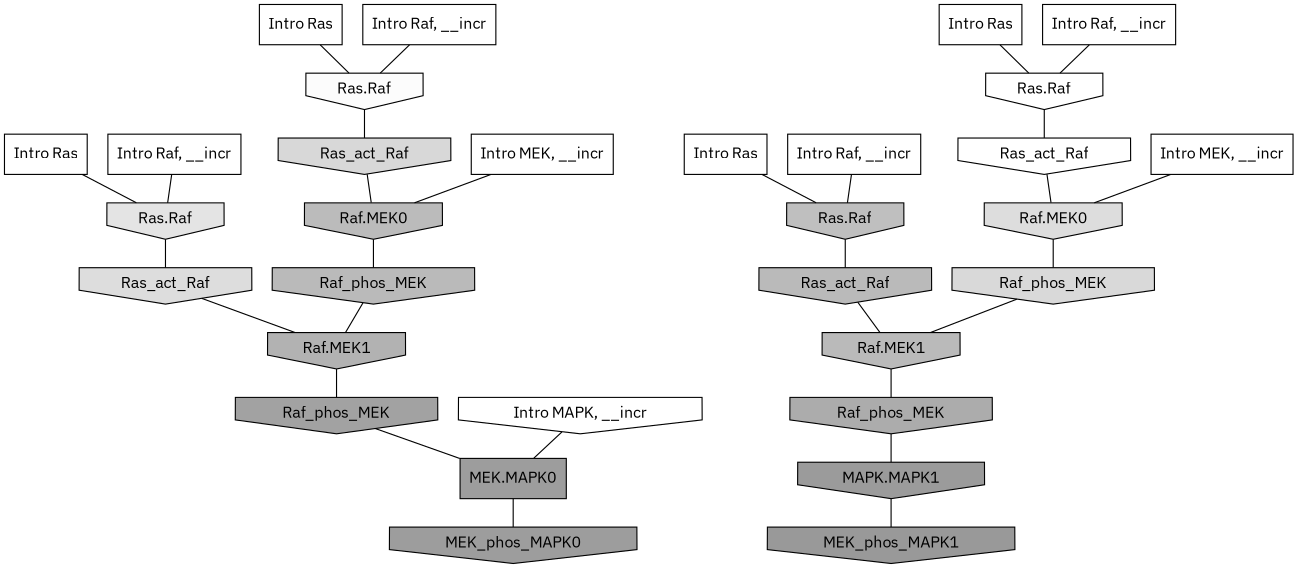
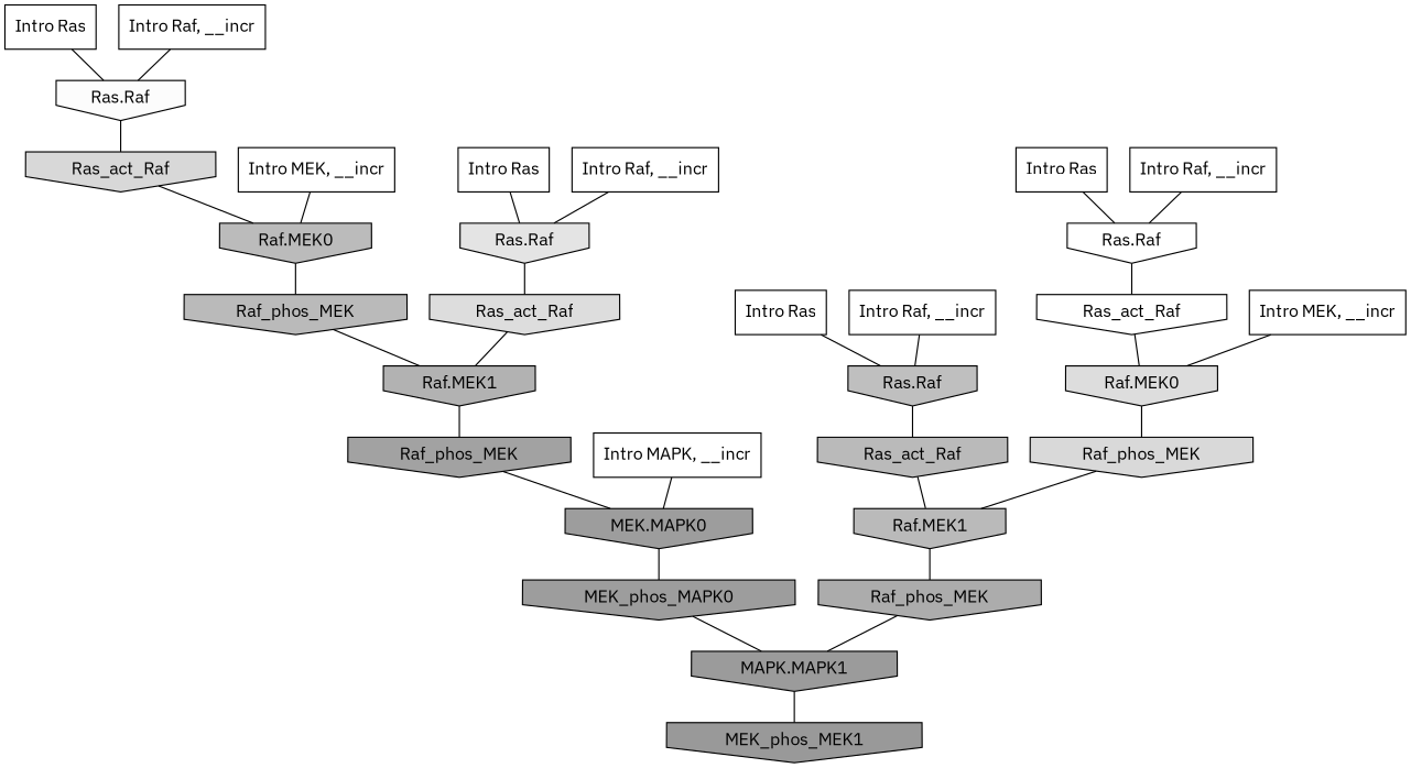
  digraph {
    fontname="IBM Plex Sans"
    rankdir=TB
    ranksep=0.30
    node [fillcolor="0.000 0.000 1.000" fontname="IBM Plex Sans" shape=invhouse style=filled]
    edge [color="0.000 0.000 0.000" dir=none fontname="IBM Plex Sans"]
    n1 [label="Intro Ras" shape=rectangle]
    n2 [fillcolor="0.000 0.000 0.892" label="Ras.Raf"]
    n3 [fillcolor="0.000 0.000 0.864" label=Ras_act_Raf]
    n4 [label="Intro Ras" shape=rectangle]
    n5 [fillcolor="0.000 0.000 0.747" label="Ras.Raf"]
    n6 [fillcolor="0.000 0.000 0.728" label=Ras_act_Raf]
    n7 [label="Intro Ras" shape=rectangle]
    n8 [fillcolor="0.000 0.000 0.987" label="Ras.Raf"]
    n9 [fillcolor="0.000 0.000 0.846" label=Ras_act_Raf]
    n10 [label="Intro Ras" shape=rectangle]
    n11 [label="Ras.Raf"]
    n12 [label=Ras_act_Raf]
    n13 [label="Intro Raf, __incr" shape=rectangle]
    n14 [label="Intro Raf, __incr" shape=rectangle]
    n15 [label="Intro Raf, __incr" shape=rectangle]
    n16 [label="Intro Raf, __incr" shape=rectangle]
    n17 [label="Intro MEK, __incr" shape=rectangle]
    n18 [fillcolor="0.000 0.000 0.733" label="Raf.MEK0"]
    n19 [fillcolor="0.000 0.000 0.729" label=Raf_phos_MEK]
    n20 [label="Intro MEK, __incr" shape=rectangle]
    n21 [fillcolor="0.000 0.000 0.867" label="Raf.MEK0"]
    n22 [fillcolor="0.000 0.000 0.850" label=Raf_phos_MEK]
-   n23 [label="Intro MAPK, __incr"]
-   n24 [fillcolor="0.000 0.000 0.616" label="MEK.MAPK0" shape=box]
+   n23 [label="Intro MAPK, __incr" shape=rectangle]
+   n24 [fillcolor="0.000 0.000 0.616" label="MEK.MAPK0"]
    n25 [fillcolor="0.000 0.000 0.615" label=MEK_phos_MAPK0]
    n26 [fillcolor="0.000 0.000 0.697" label="Raf.MEK1"]
    n27 [fillcolor="0.000 0.000 0.728" label="Raf.MEK1"]
    n28 [fillcolor="0.000 0.000 0.635" label=Raf_phos_MEK]
    n29 [fillcolor="0.000 0.000 0.672" label=Raf_phos_MEK]
    n30 [fillcolor="0.000 0.000 0.606" label="MAPK.MAPK1"]
-   n31 [fillcolor="0.000 0.000 0.600" label=MEK_phos_MAPK1]
+   n31 [fillcolor="0.000 0.000 0.600" label=MEK_phos_MEK1]
    n1 -> n2
    n2 -> n3
    n3 -> n26
    n4 -> n5
    n5 -> n6
    n6 -> n27
    n7 -> n8
    n8 -> n9
    n9 -> n18
    n10 -> n11
    n11 -> n12
    n12 -> n21
    n13 -> n2
    n14 -> n11
    n15 -> n5
    n16 -> n8
    n17 -> n18
    n18 -> n19
    n19 -> n26
    n20 -> n21
    n21 -> n22
    n22 -> n27
    n23 -> n24
    n24 -> n25
+   n25 -> n30
    n26 -> n28
    n27 -> n29
    n28 -> n24
    n29 -> n30
    n30 -> n31
  }
